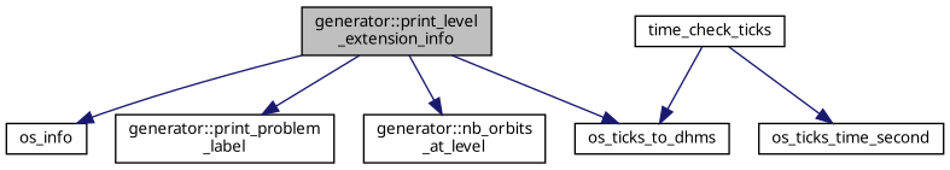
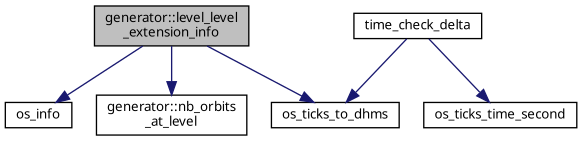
  digraph {
    fontname="Noto Sans"
    rankdir=TB
    node [color=black fillcolor=white fontname="Noto Sans" fontsize=10 shape=record style=filled]
    edge [color=midnightblue fontname="Noto Sans" fontsize=10 labelfontname=Helvetica labelfontsize=10 style=solid]
-   n1 [fillcolor=grey75 fontcolor=black height=0.2 label="generator::print_level\l_extension_info" width=0.4]
+   n1 [fillcolor=grey75 fontcolor=black height=0.2 label="generator::level_level\l_extension_info" width=0.4]
    n2 [height=0.2 label=os_info width=0.4]
-   n3 [height=0.2 label="generator::print_problem\l_label" width=0.4]
    n4 [height=0.2 label="generator::nb_orbits\l_at_level" width=0.4]
    n5 [height=0.2 label=os_ticks_to_dhms width=0.4]
-   n6 [height=0.2 label=time_check_ticks width=0.4]
+   n6 [height=0.2 label=time_check_delta width=0.4]
    n7 [height=0.2 label=os_ticks_time_second width=0.4]
    n1 -> n2
-   n1 -> n3
    n1 -> n4
    n1 -> n5
    n6 -> n5
    n6 -> n7
  }
